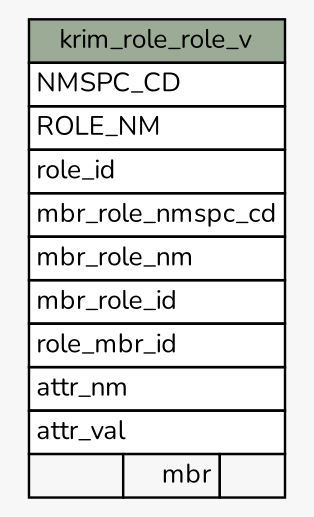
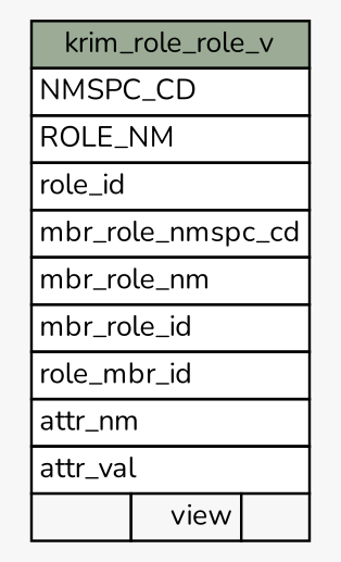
  digraph {
    bgcolor="#f7f7f7"
    fontname=Nunito
    fontsize=11
    nodesep=0.18
    rankdir=RL
    ranksep=0.46
-   n1 [fontname=Nunito fontsize=11 label=<     <TABLE BORDER="0" CELLBORDER="1" CELLSPACING="0" BGCOLOR="#ffffff">       <TR><TD COLSPAN="3" BGCOLOR="#9bab96" ALIGN="CENTER">krim_role_role_v</TD></TR>       <TR><TD PORT="NMSPC_CD" COLSPAN="3" ALIGN="LEFT">NMSPC_CD</TD></TR>       <TR><TD PORT="ROLE_NM" COLSPAN="3" ALIGN="LEFT">ROLE_NM</TD></TR>       <TR><TD PORT="role_id" COLSPAN="3" ALIGN="LEFT">role_id</TD></TR>       <TR><TD PORT="mbr_role_nmspc_cd" COLSPAN="3" ALIGN="LEFT">mbr_role_nmspc_cd</TD></TR>       <TR><TD PORT="mbr_role_nm" COLSPAN="3" ALIGN="LEFT">mbr_role_nm</TD></TR>       <TR><TD PORT="mbr_role_id" COLSPAN="3" ALIGN="LEFT">mbr_role_id</TD></TR>       <TR><TD PORT="role_mbr_id" COLSPAN="3" ALIGN="LEFT">role_mbr_id</TD></TR>       <TR><TD PORT="attr_nm" COLSPAN="3" ALIGN="LEFT">attr_nm</TD></TR>       <TR><TD PORT="attr_val" COLSPAN="3" ALIGN="LEFT">attr_val</TD></TR>       <TR><TD ALIGN="LEFT" BGCOLOR="#f7f7f7">  </TD><TD ALIGN="RIGHT" BGCOLOR="#f7f7f7">mbr</TD><TD ALIGN="RIGHT" BGCOLOR="#f7f7f7">  </TD></TR>     </TABLE>> shape=plaintext]
+   n1 [fontname=Nunito fontsize=11 label=<     <TABLE BORDER="0" CELLBORDER="1" CELLSPACING="0" BGCOLOR="#ffffff">       <TR><TD COLSPAN="3" BGCOLOR="#9bab96" ALIGN="CENTER">krim_role_role_v</TD></TR>       <TR><TD PORT="NMSPC_CD" COLSPAN="3" ALIGN="LEFT">NMSPC_CD</TD></TR>       <TR><TD PORT="ROLE_NM" COLSPAN="3" ALIGN="LEFT">ROLE_NM</TD></TR>       <TR><TD PORT="role_id" COLSPAN="3" ALIGN="LEFT">role_id</TD></TR>       <TR><TD PORT="mbr_role_nmspc_cd" COLSPAN="3" ALIGN="LEFT">mbr_role_nmspc_cd</TD></TR>       <TR><TD PORT="mbr_role_nm" COLSPAN="3" ALIGN="LEFT">mbr_role_nm</TD></TR>       <TR><TD PORT="mbr_role_id" COLSPAN="3" ALIGN="LEFT">mbr_role_id</TD></TR>       <TR><TD PORT="role_mbr_id" COLSPAN="3" ALIGN="LEFT">role_mbr_id</TD></TR>       <TR><TD PORT="attr_nm" COLSPAN="3" ALIGN="LEFT">attr_nm</TD></TR>       <TR><TD PORT="attr_val" COLSPAN="3" ALIGN="LEFT">attr_val</TD></TR>       <TR><TD ALIGN="LEFT" BGCOLOR="#f7f7f7">  </TD><TD ALIGN="RIGHT" BGCOLOR="#f7f7f7">view</TD><TD ALIGN="RIGHT" BGCOLOR="#f7f7f7">  </TD></TR>     </TABLE>> shape=plaintext]
  }
